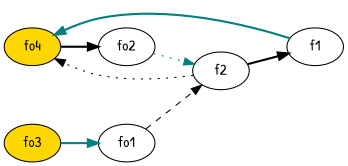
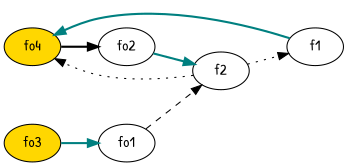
  strict digraph {
    fontname="Patrick Hand"
    rankdir=LR
    node [fillcolor=white fontname="Patrick Hand" style=filled]
    edge [color=black fontname="Patrick Hand" style=bold weight=2]
    fo4 [fillcolor=gold]
    f1
    fo2
    f2
    fo1
    fo3 [fillcolor=gold]
    fo4 -> fo2
    f1 -> fo4 [color=teal]
-   fo2 -> f2 [color=teal style=dotted]
+   fo2 -> f2 [color=teal]
    f2 -> fo4 [style=dotted]
-   f2 -> f1
+   f2 -> f1 [style=dotted]
    fo1 -> f2 [style=dashed]
    fo3 -> fo1 [color=teal]
  }
